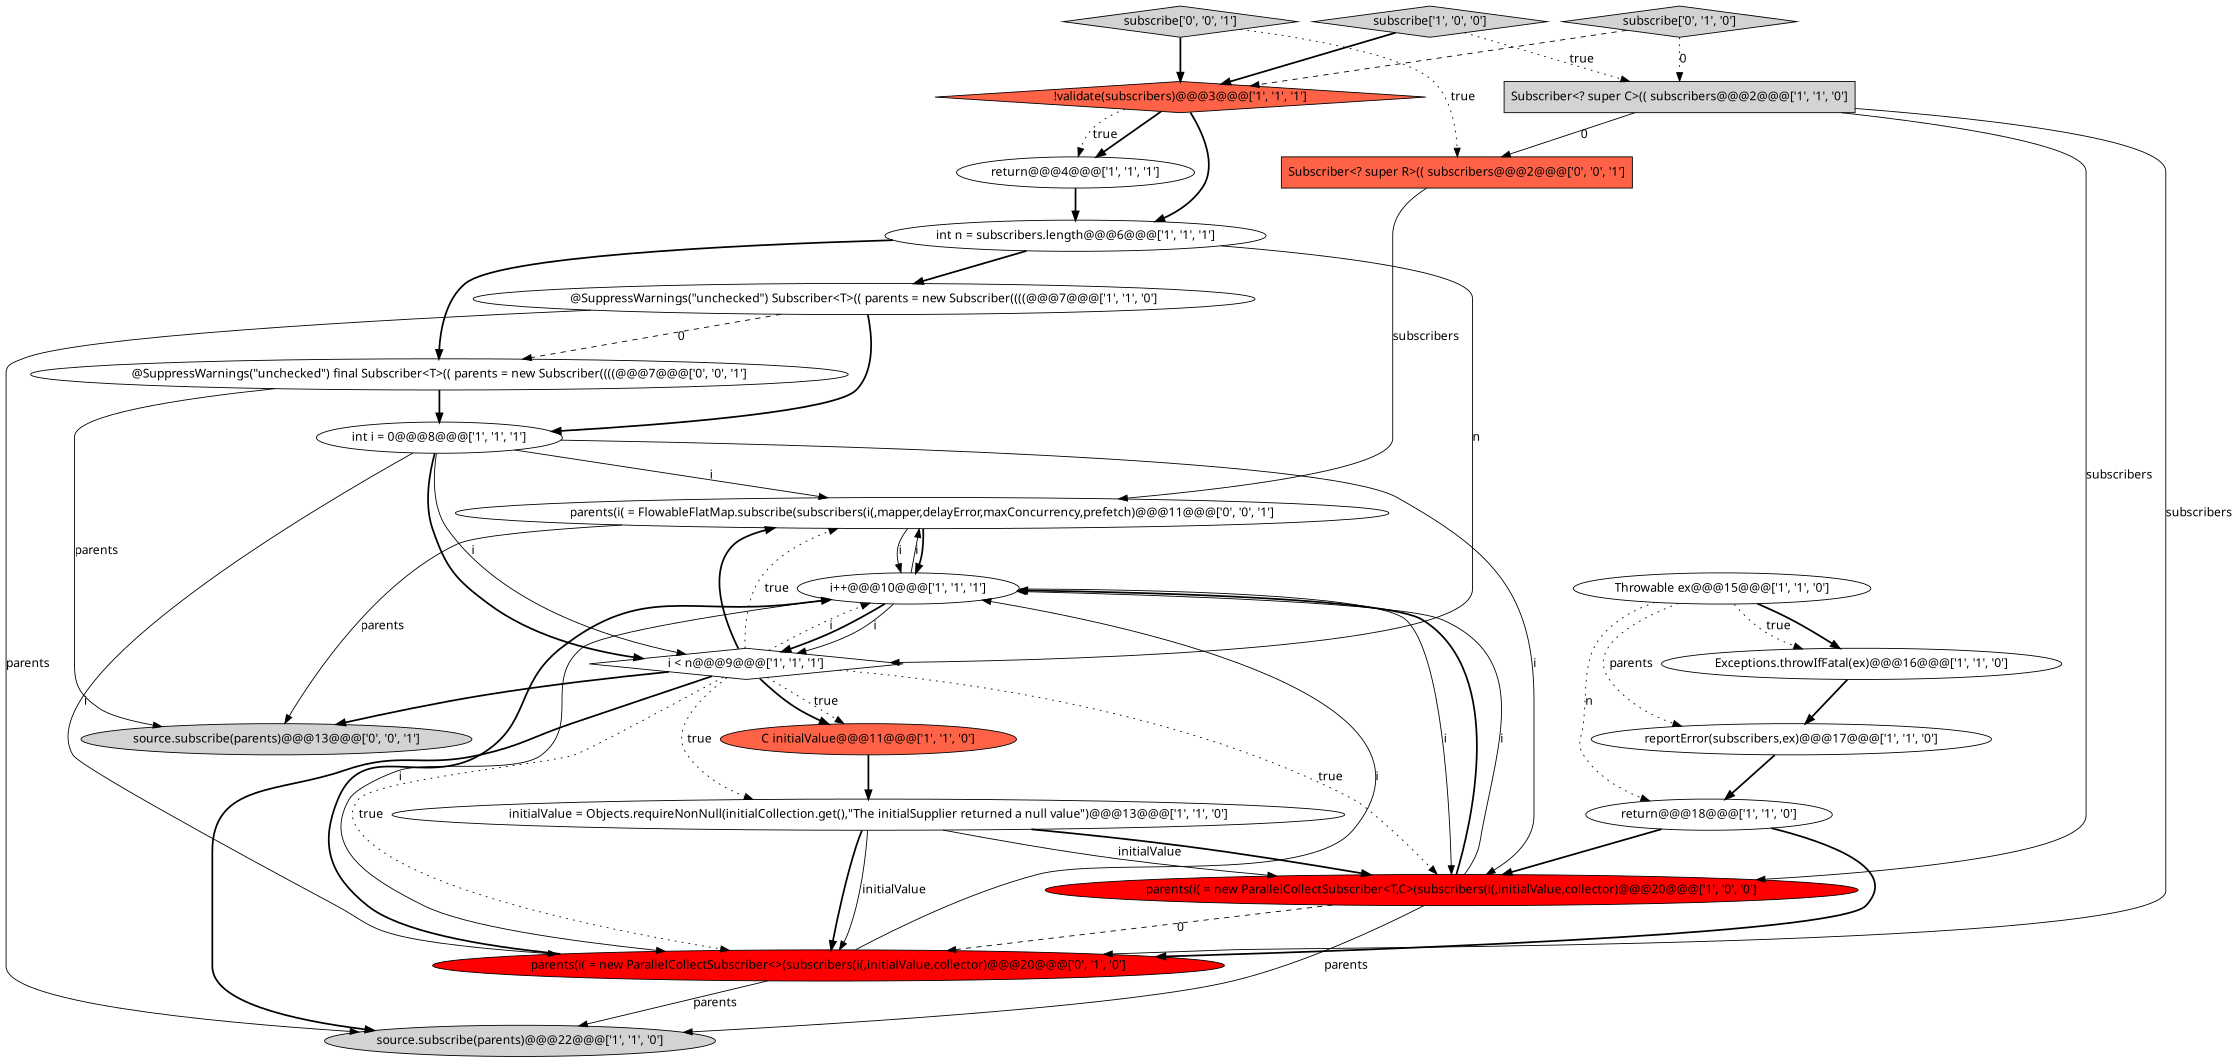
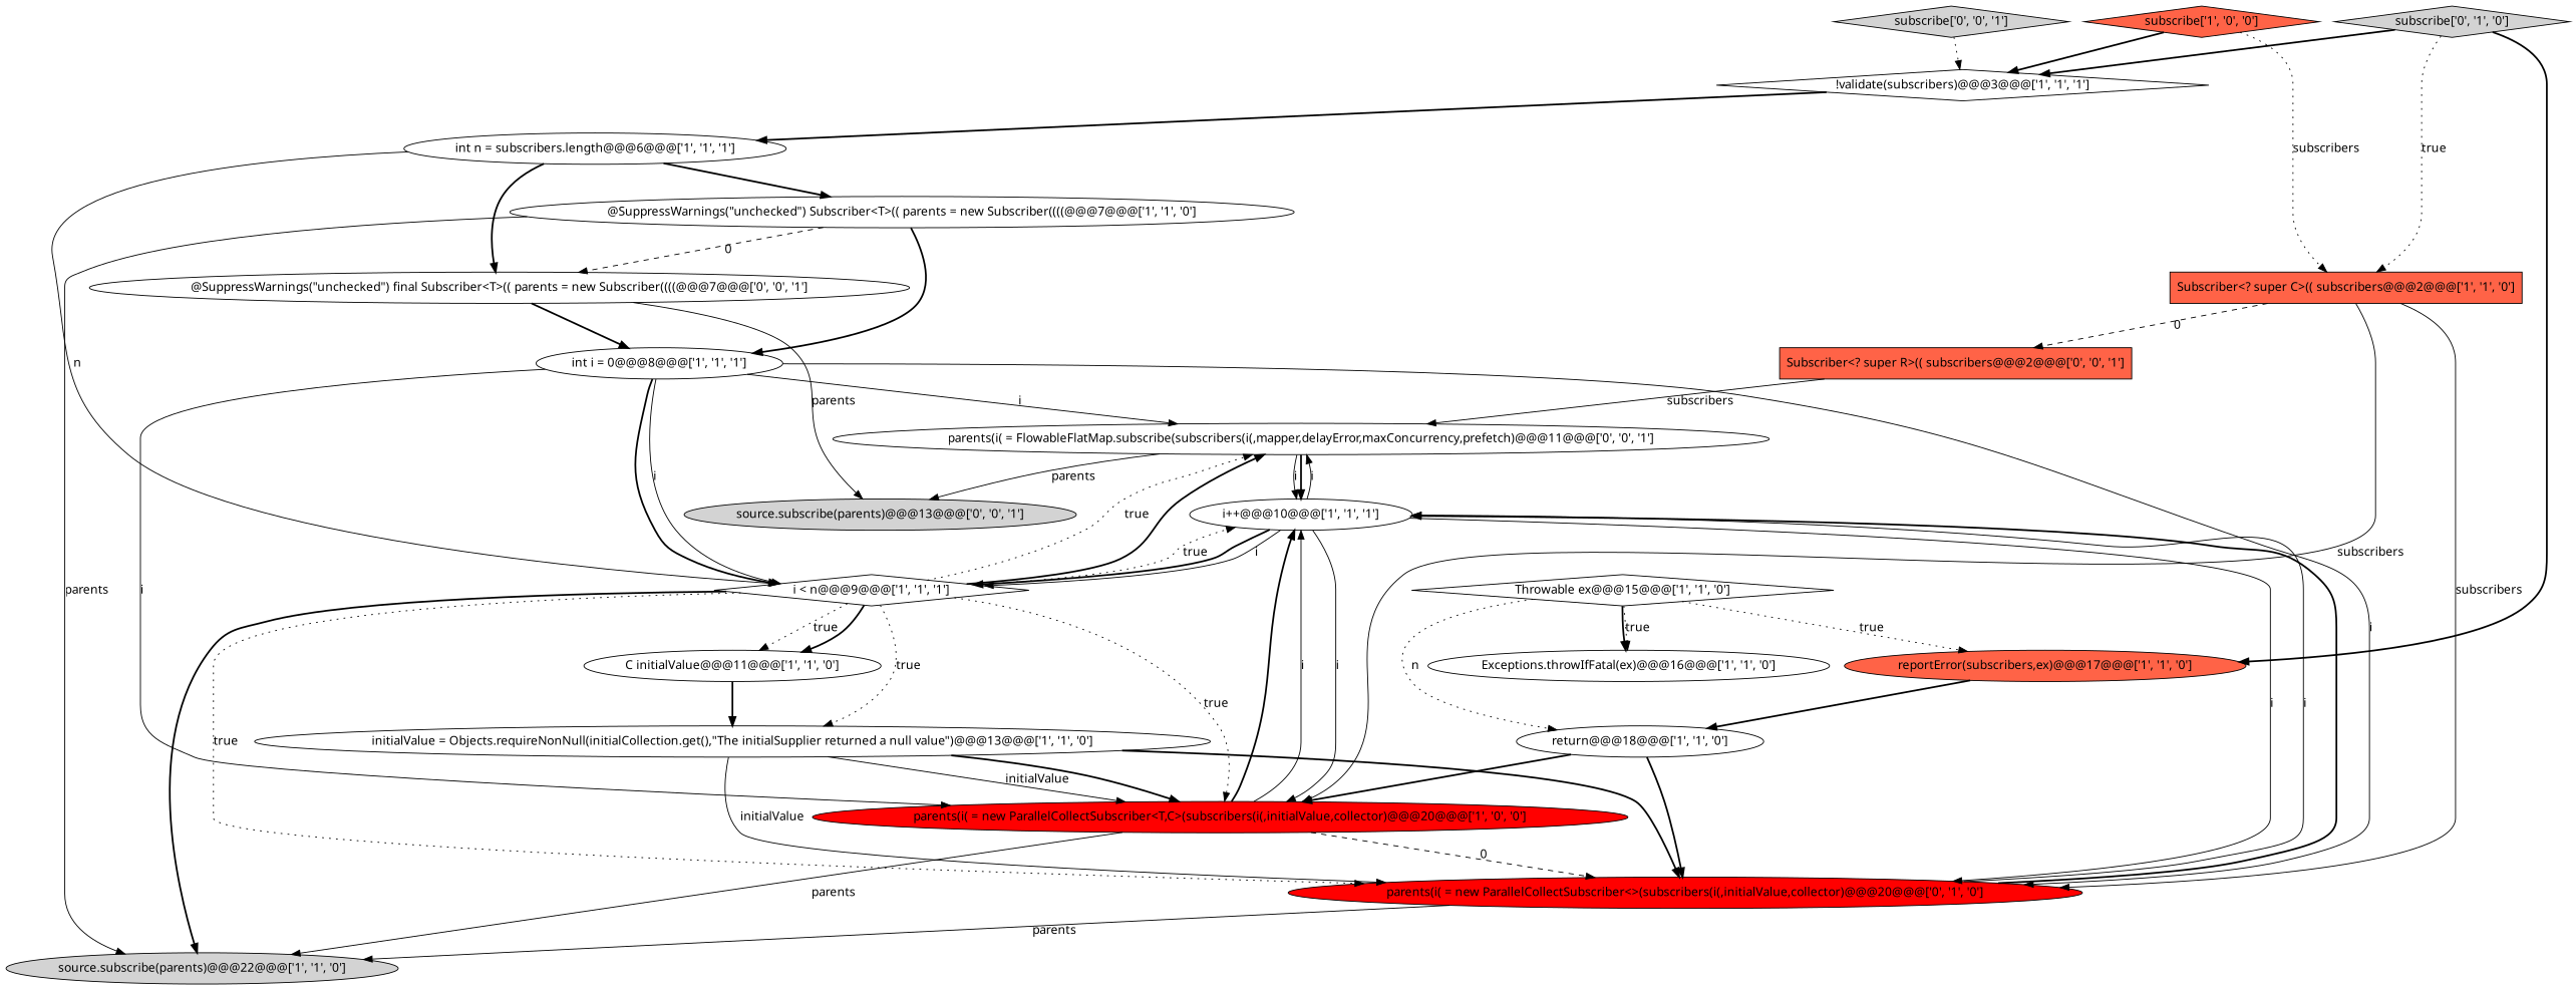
  digraph {
    fontname="Noto Sans"
    node [fillcolor=white fontname="Noto Sans" shape=ellipse style=filled]
    edge [fontname="Noto Sans" style=bold]
    n1 [fillcolor=tomato label="Subscriber<? super R>(( subscribers@@@2@@@['0', '0', '1']" shape=box]
    n2 [label="parents(i( = FlowableFlatMap.subscribe(subscribers(i(,mapper,delayError,maxConcurrency,prefetch)@@@11@@@['0', '0', '1']"]
    n3 [fillcolor=lightgray label="source.subscribe(parents)@@@13@@@['0', '0', '1']"]
    n4 [label="i++@@@10@@@['1', '1', '1']"]
-   n5 [fillcolor=tomato label="!validate(subscribers)@@@3@@@['1', '1', '1']" shape=diamond]
-   n6 [label="return@@@4@@@['1', '1', '1']"]
+   n5 [label="!validate(subscribers)@@@3@@@['1', '1', '1']" shape=diamond]
    n7 [label="int n = subscribers.length@@@6@@@['1', '1', '1']"]
    n8 [label="i < n@@@9@@@['1', '1', '1']" shape=diamond]
    n9 [label="@SuppressWarnings(\"unchecked\") Subscriber<T>(( parents = new Subscriber((((@@@7@@@['1', '1', '0']"]
    n10 [label="@SuppressWarnings(\"unchecked\") final Subscriber<T>(( parents = new Subscriber((((@@@7@@@['0', '0', '1']"]
-   n11 [fillcolor=tomato label="C initialValue@@@11@@@['1', '1', '0']"]
+   n11 [label="C initialValue@@@11@@@['1', '1', '0']"]
    n12 [fillcolor=red label="parents(i( = new ParallelCollectSubscriber<>(subscribers(i(,initialValue,collector)@@@20@@@['0', '1', '0']"]
    n13 [fillcolor=red label="parents(i( = new ParallelCollectSubscriber<T,C>(subscribers(i(,initialValue,collector)@@@20@@@['1', '0', '0']"]
    n14 [label="initialValue = Objects.requireNonNull(initialCollection.get(),\"The initialSupplier returned a null value\")@@@13@@@['1', '1', '0']"]
    n15 [fillcolor=lightgray label="source.subscribe(parents)@@@22@@@['1', '1', '0']"]
    n16 [fillcolor=lightgray label="subscribe['0', '0', '1']" shape=diamond]
-   n17 [label="Throwable ex@@@15@@@['1', '1', '0']"]
-   n18 [label="reportError(subscribers,ex)@@@17@@@['1', '1', '0']"]
+   n17 [label="Throwable ex@@@15@@@['1', '1', '0']" shape=diamond]
+   n18 [fillcolor=tomato label="reportError(subscribers,ex)@@@17@@@['1', '1', '0']"]
    n19 [label="Exceptions.throwIfFatal(ex)@@@16@@@['1', '1', '0']"]
    n20 [label="return@@@18@@@['1', '1', '0']"]
    n21 [fillcolor=lightgray label="subscribe['0', '1', '0']" shape=diamond]
-   n22 [fillcolor=lightgray label="Subscriber<? super C>(( subscribers@@@2@@@['1', '1', '0']" shape=box]
+   n22 [fillcolor=tomato label="Subscriber<? super C>(( subscribers@@@2@@@['1', '1', '0']" shape=box]
    n23 [label="int i = 0@@@8@@@['1', '1', '1']"]
-   n24 [fillcolor=lightgray label="subscribe['1', '0', '0']" shape=diamond]
+   n24 [fillcolor=tomato label="subscribe['1', '0', '0']" shape=diamond]
    n1 -> n2 [label=subscribers style=solid]
    n2 -> n3 [label=parents style=solid]
    n2 -> n4
    n2 -> n4 [label=i style=solid]
    n4 -> n2 [label=i style=solid]
    n4 -> n8
    n4 -> n8 [label=i style=solid]
    n4 -> n12 [label=i style=solid]
    n4 -> n13 [label=i style=solid]
-   n5 -> n6
-   n5 -> n6 [label=true style=dotted]
    n5 -> n7
-   n6 -> n7
    n7 -> n8 [label=n style=solid]
    n7 -> n9
    n7 -> n10
    n8 -> n2
    n8 -> n2 [label=true style=dotted]
-   n8 -> n3
-   n8 -> n4 [label=i style=dotted]
+   n8 -> n4 [label=true style=dotted]
    n8 -> n11 [label=true style=dotted]
    n8 -> n11
    n8 -> n12 [label=true style=dotted]
    n8 -> n13 [label=true style=dotted]
    n8 -> n14 [label=true style=dotted]
    n8 -> n15
    n9 -> n10 [label=0 style=dashed]
    n9 -> n15 [label=parents style=solid]
    n9 -> n23
    n10 -> n3 [label=parents style=solid]
    n10 -> n23
    n11 -> n14
    n12 -> n4 [label=i style=solid]
    n12 -> n4
    n12 -> n15 [label=parents style=solid]
    n13 -> n4
    n13 -> n4 [label=i style=solid]
    n13 -> n12 [label=0 style=dashed]
    n13 -> n15 [label=parents style=solid]
    n14 -> n12
    n14 -> n12 [label=initialValue style=solid]
    n14 -> n13 [label=initialValue style=solid]
    n14 -> n13
-   n16 -> n1 [label=true style=dotted]
-   n16 -> n5
-   n17 -> n18 [label=parents style=dotted]
+   n16 -> n5 [style=dotted]
+   n17 -> n18 [label=true style=dotted]
    n17 -> n19 [label=true style=dotted]
    n17 -> n19
    n17 -> n20 [label=n style=dotted]
    n18 -> n20
-   n19 -> n18
+   n21 -> n18
    n20 -> n12
    n20 -> n13
-   n21 -> n5 [style=dashed]
-   n21 -> n22 [label=0 style=dotted]
-   n22 -> n1 [label=0 style=solid]
+   n21 -> n5
+   n21 -> n22 [label=true style=dotted]
+   n22 -> n1 [label=0 style=dashed]
    n22 -> n12 [label=subscribers style=solid]
    n22 -> n13 [label=subscribers style=solid]
    n23 -> n2 [label=i style=solid]
    n23 -> n8 [label=i style=solid]
    n23 -> n8
    n23 -> n12 [label=i style=solid]
    n23 -> n13 [label=i style=solid]
    n24 -> n5
-   n24 -> n22 [label=true style=dotted]
+   n24 -> n22 [label=subscribers style=dotted]
  }
